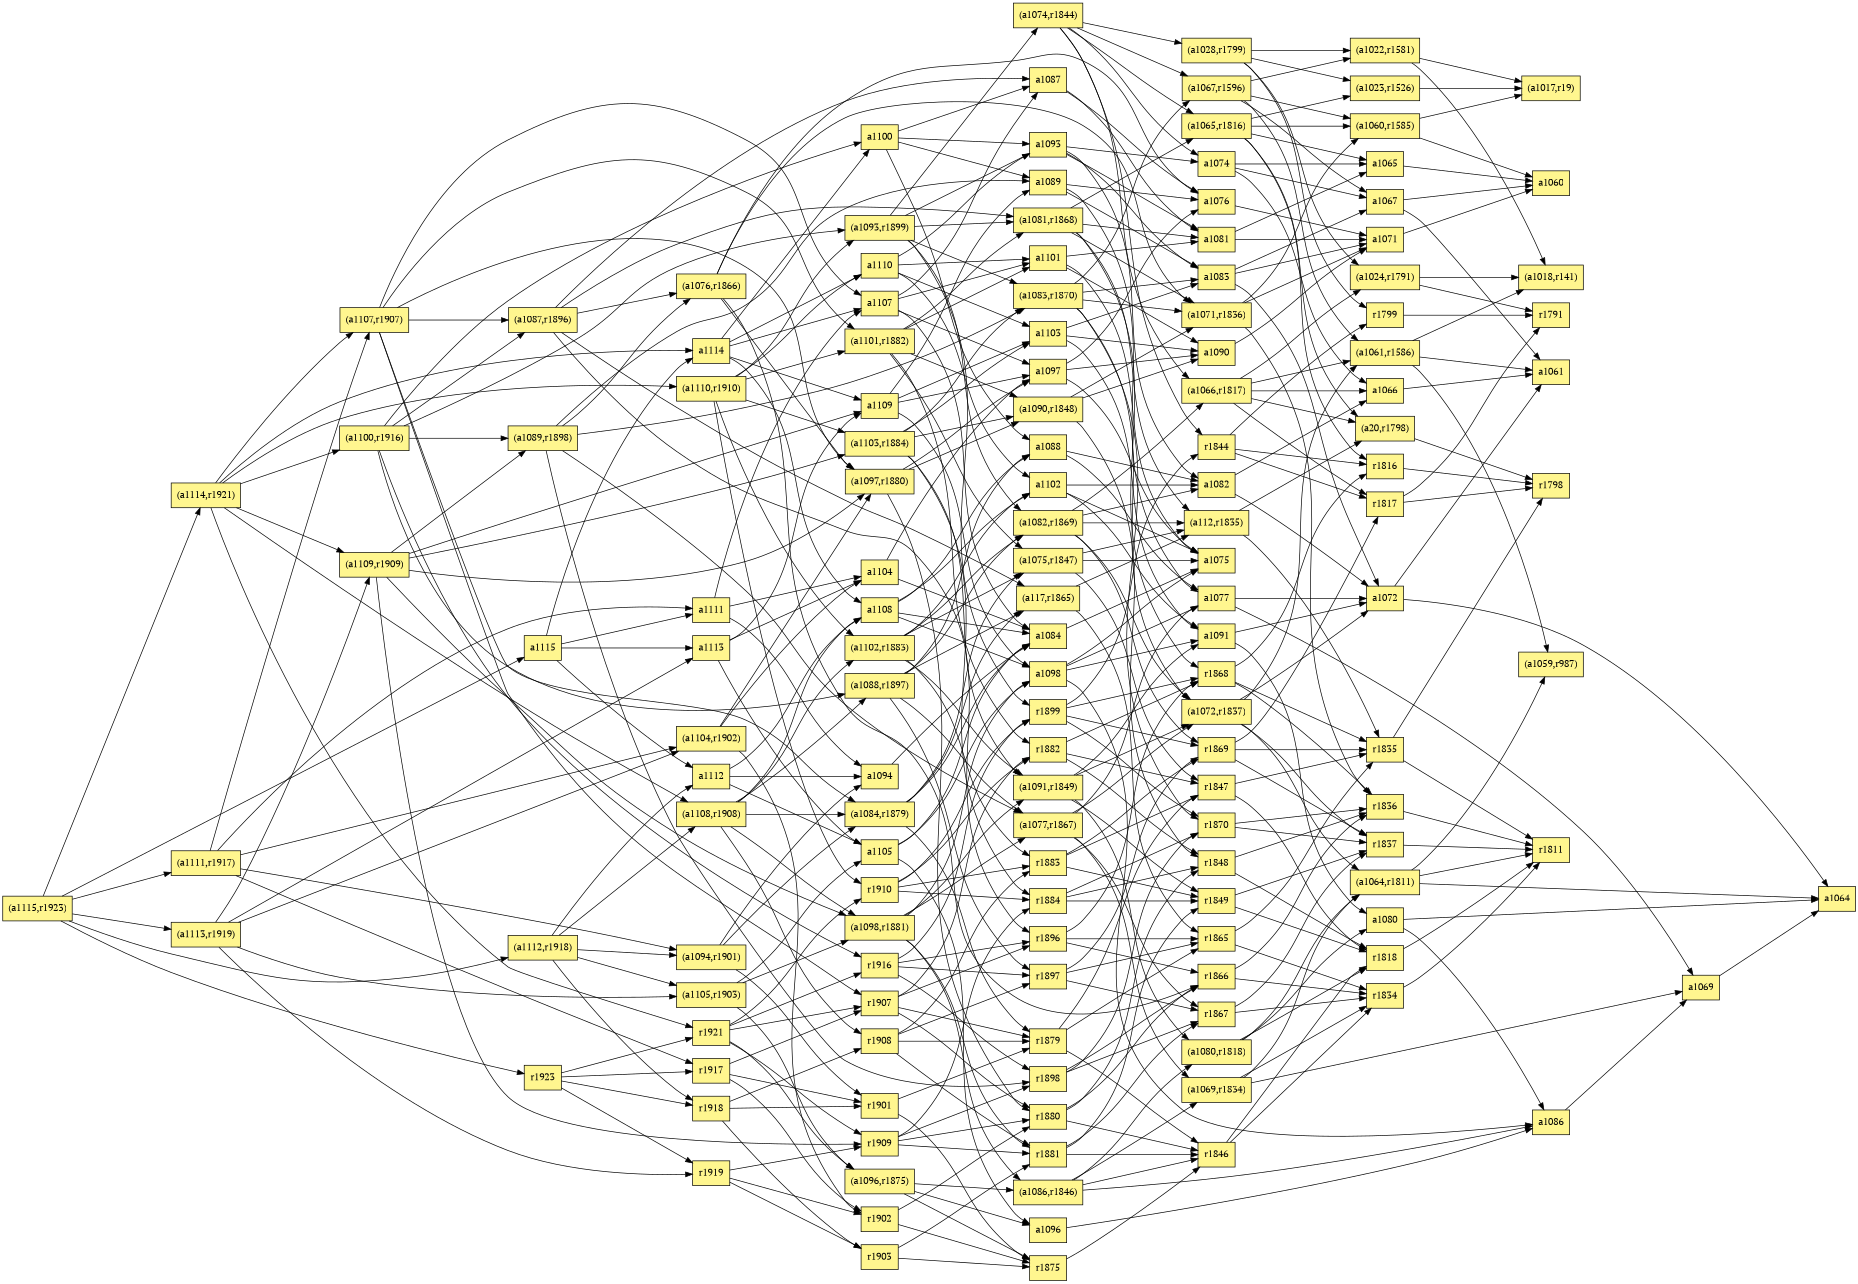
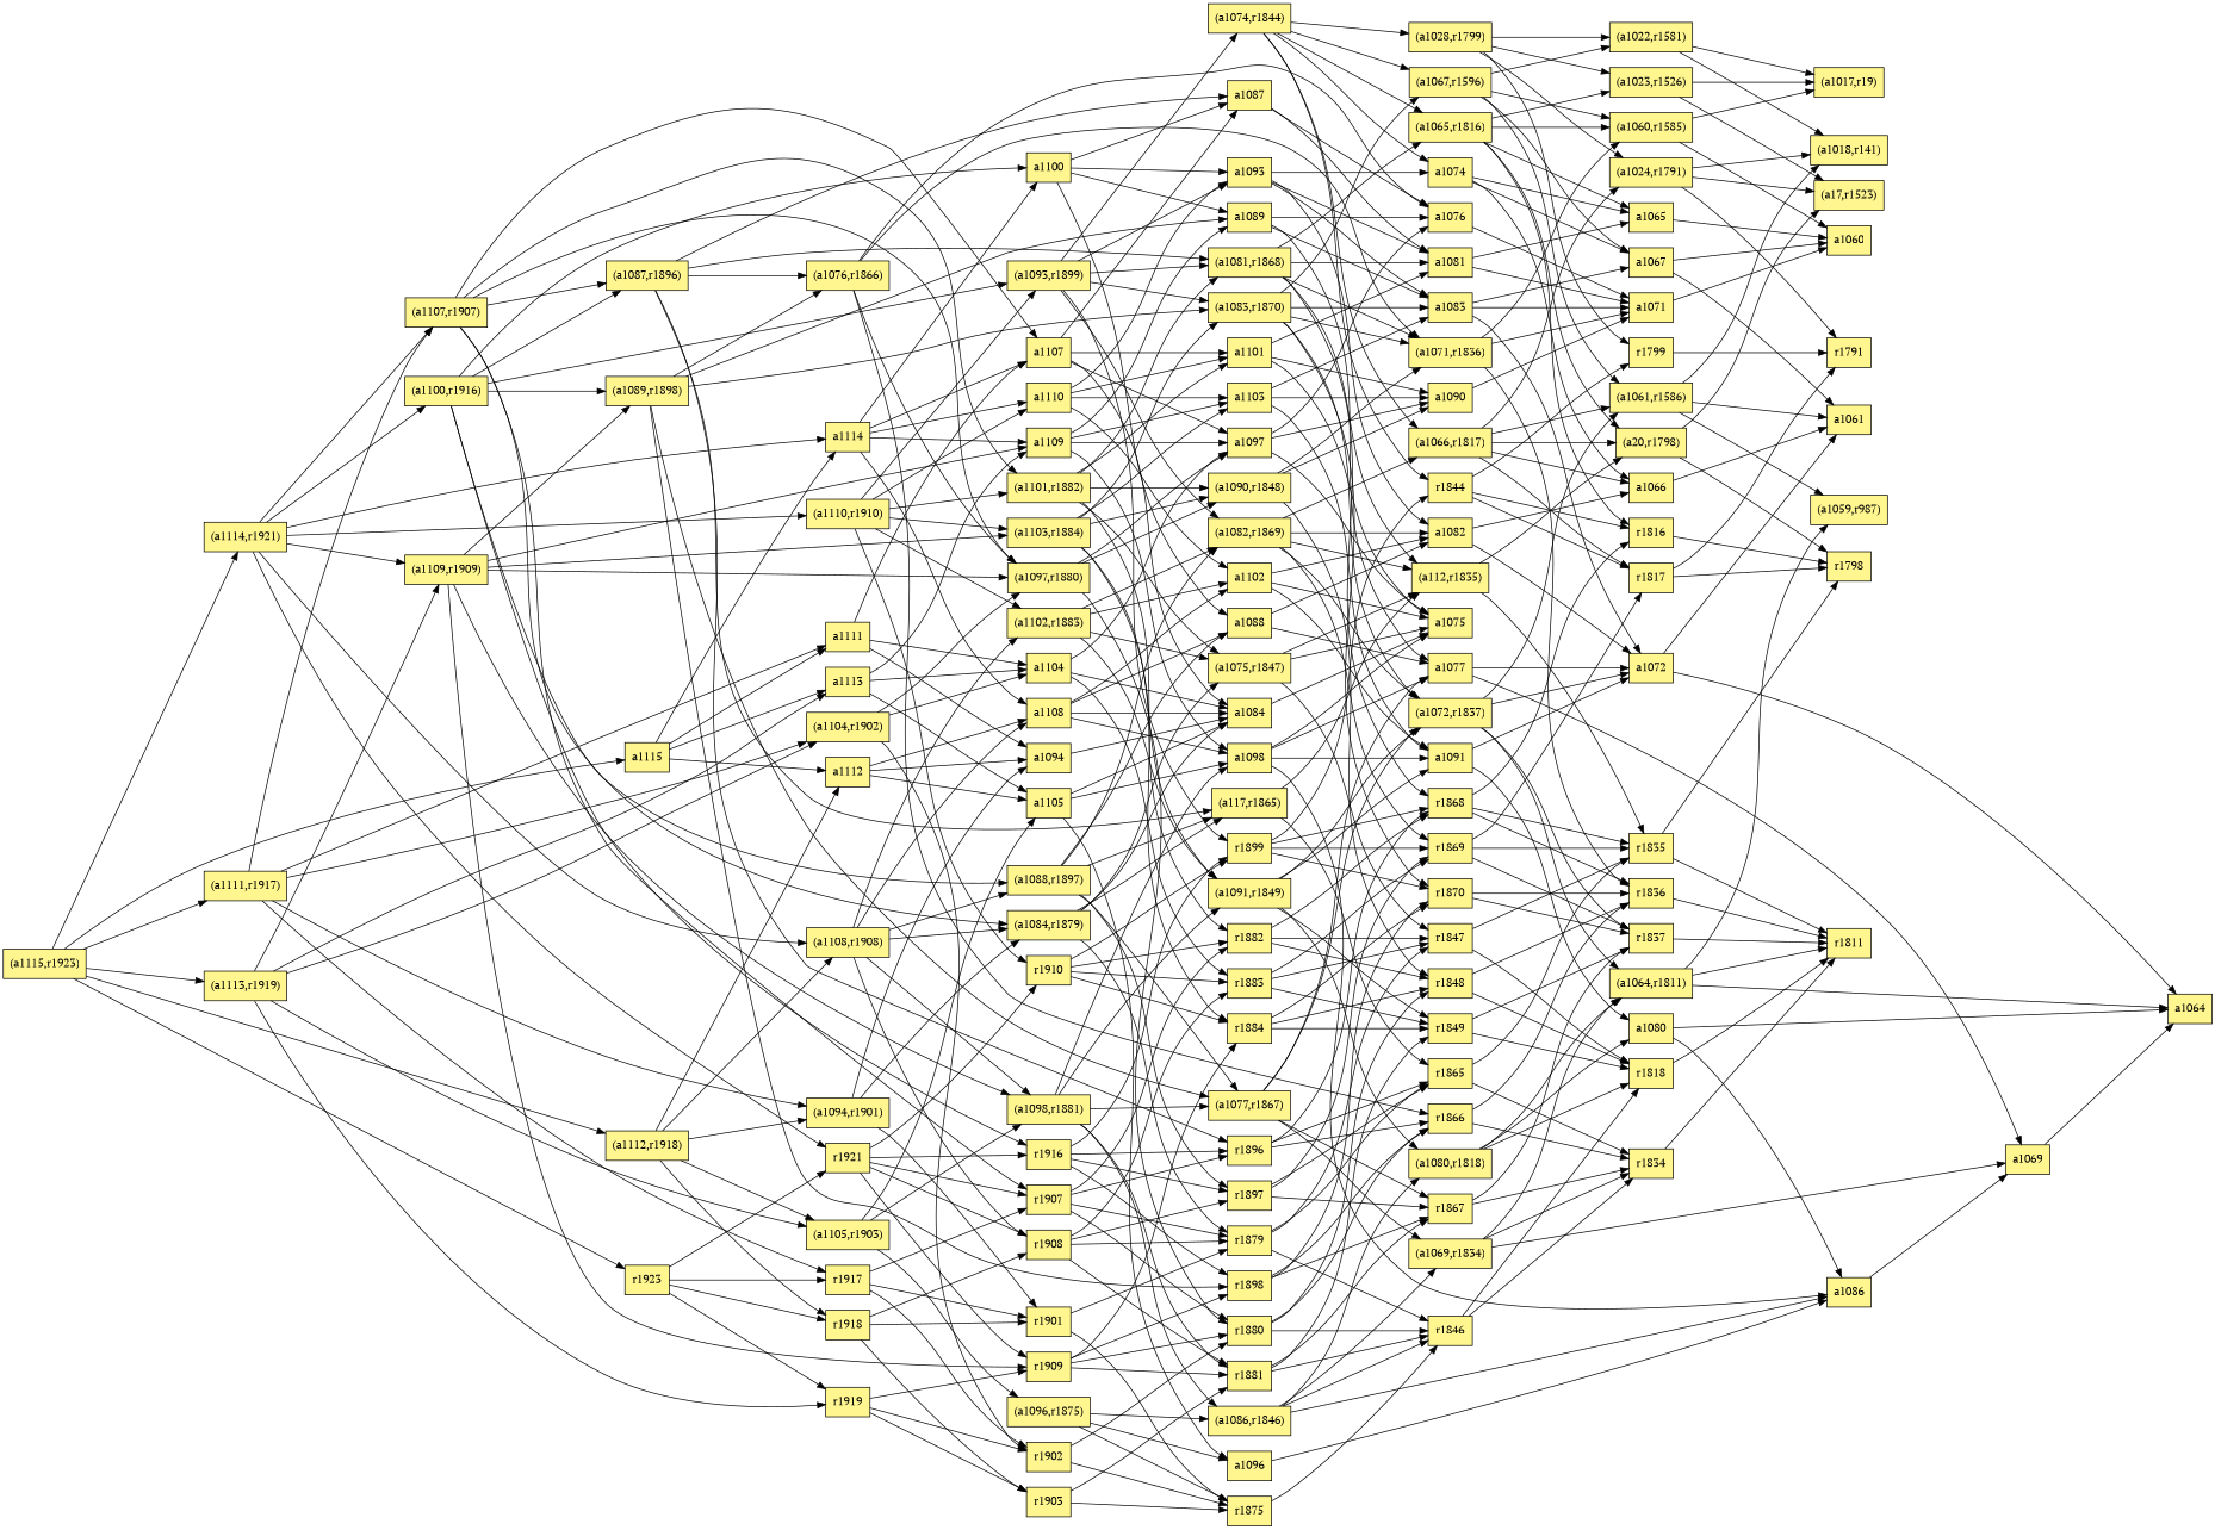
  digraph {
    fontname="PT Serif"
    rankdir=LR
    ranksep=2.0
    node [fillcolor=khaki1 fontname="PT Serif" shape=record style=filled]
    edge [fontname="PT Serif"]
    n1 [label="{(a1103,r1884)}"]
    n2 [label="{a1103}"]
    n3 [label="{r1884}"]
    n4 [label="{(a1091,r1849)}"]
    n5 [label="{(a1090,r1848)}"]
    n6 [label="{(a1083,r1870)}"]
    n7 [label="{a1091}"]
    n8 [label="{a1090}"]
    n9 [label="{a1083}"]
    n10 [label="{r1848}"]
    n11 [label="{r1870}"]
    n12 [label="{r1849}"]
    n13 [label="{(a1072,r1837)}"]
    n14 [label="{(a1080,r1818)}"]
    n15 [label="{(a1071,r1836)}"]
    n16 [label="{(a1067,r1596)}"]
    n17 [label="{r1880}"]
    n18 [label="{r1866}"]
    n19 [label="{r1846}"]
    n20 [label="{r1836}"]
    n21 [label="{r1818}"]
    n22 [label="{r1834}"]
    n23 [label="{r1908}"]
    n24 [label="{r1897}"]
    n25 [label="{r1879}"]
    n26 [label="{r1883}"]
    n27 [label="{r1881}"]
    n28 [label="{r1869}"]
    n29 [label="{r1865}"]
    n30 [label="{r1867}"]
    n31 [label="{r1847}"]
    n32 [label="{r1811}"]
    n33 [label="{r1919}"]
    n34 [label="{r1902}"]
    n35 [label="{r1909}"]
    n36 [label="{r1903}"]
    n37 [label="{r1875}"]
    n38 [label="{r1898}"]
    n39 [label="{r1791}"]
    n40 [label="{a1080}"]
    n41 [label="{a1064}"]
    n42 [label="{a1086}"]
    n43 [label="{a1076}"]
    n44 [label="{a1071}"]
    n45 [label="{a1060}"]
    n46 [label="{(a1088,r1897)}"]
    n47 [label="{a1088}"]
    n48 [label="{(a117,r1865)}"]
    n49 [label="{(a1077,r1867)}"]
    n50 [label="{(a1082,r1869)}"]
    n51 [label="{a1082}"]
    n52 [label="{a1077}"]
    n53 [label="{(a112,r1835)}"]
    n54 [label="{(a1069,r1834)}"]
    n55 [label="{(a1066,r1817)}"]
    n56 [label="{(a1059,r987)}"]
    n57 [label="{a1072}"]
    n58 [label="{a1066}"]
    n59 [label="{a1061}"]
    n60 [label="{r1907}"]
    n61 [label="{r1882}"]
    n62 [label="{r1896}"]
    n63 [label="{r1868}"]
    n64 [label="{r1918}"]
    n65 [label="{r1901}"]
    n66 [label="{a1100}"]
    n67 [label="{a1089}"]
    n68 [label="{a1087}"]
    n69 [label="{a1093}"]
    n70 [label="{a1081}"]
    n71 [label="{a1074}"]
    n72 [label="{a1114}"]
    n73 [label="{a1110}"]
    n74 [label="{a1107}"]
    n75 [label="{a1108}"]
    n76 [label="{a1109}"]
    n77 [label="{a1102}"]
    n78 [label="{a1101}"]
    n79 [label="{a1097}"]
    n80 [label="{a1084}"]
    n81 [label="{a1098}"]
    n82 [label="{(a1075,r1847)}"]
    n83 [label="{a1075}"]
    n84 [label="{r1835}"]
    n85 [label="{(a20,r1798)}"]
    n86 [label="{r1916}"]
    n87 [label="{r1899}"]
    n88 [label="{r1844}"]
    n89 [label="{r1837}"]
    n90 [label="{r1817}"]
    n91 [label="{r1798}"]
    n92 [label="{(a1022,r1581)}"]
    n93 [label="{(a1018,r141)}"]
    n94 [label="{(a1017,r19)}"]
    n95 [label="{(a1064,r1811)}"]
    n96 [label="{a1069}"]
    n97 [label="{a1113}"]
    n98 [label="{a1104}"]
    n99 [label="{a1105}"]
    n100 [label="{a1096}"]
    n101 [label="{r1816}"]
    n102 [label="{r1799}"]
    n103 [label="{(a1097,r1880)}"]
    n104 [label="{(a1076,r1866)}"]
    n105 [label="{(a1061,r1586)}"]
    n106 [label="{a1065}"]
    n107 [label="{(a1024,r1791)}"]
+   n108 [label="{(a17,r1523)}"]
    n109 [label="{(a1084,r1879)}"]
    n110 [label="{(a1104,r1902)}"]
    n111 [label="{(a1093,r1899)}"]
    n112 [label="{(a1081,r1868)}"]
    n113 [label="{(a1074,r1844)}"]
    n114 [label="{(a1065,r1816)}"]
    n115 [label="{(a1028,r1799)}"]
    n116 [label="{(a1114,r1921)}"]
    n117 [label="{(a1110,r1910)}"]
    n118 [label="{(a1108,r1908)}"]
    n119 [label="{(a1107,r1907)}"]
    n120 [label="{(a1109,r1909)}"]
    n121 [label="{r1921}"]
    n122 [label="{(a1100,r1916)}"]
    n123 [label="{r1910}"]
    n124 [label="{(a1102,r1883)}"]
    n125 [label="{(a1101,r1882)}"]
    n126 [label="{(a1098,r1881)}"]
    n127 [label="{(a1087,r1896)}"]
    n128 [label="{(a1089,r1898)}"]
    n129 [label="{a1067}"]
    n130 [label="{(a1115,r1923)}"]
    n131 [label="{(a1111,r1917)}"]
    n132 [label="{(a1112,r1918)}"]
    n133 [label="{a1115}"]
    n134 [label="{(a1113,r1919)}"]
    n135 [label="{r1923}"]
    n136 [label="{(a1094,r1901)}"]
    n137 [label="{a1111}"]
    n138 [label="{r1917}"]
    n139 [label="{a1112}"]
    n140 [label="{(a1105,r1903)}"]
    n141 [label="{a1094}"]
    n142 [label="{(a1086,r1846)}"]
    n143 [label="{(a1060,r1585)}"]
    n144 [label="{(a1096,r1875)}"]
    n145 [label="{(a1023,r1526)}"]
    n1 -> n2
    n1 -> n3
    n1 -> n4
    n1 -> n5
    n1 -> n6
    n2 -> n7
    n2 -> n8
    n2 -> n9
    n3 -> n10
    n3 -> n11
    n3 -> n12
    n4 -> n7
    n4 -> n12
    n4 -> n13
    n4 -> n14
    n5 -> n8
    n5 -> n10
    n5 -> n15
    n6 -> n9
    n6 -> n11
    n6 -> n13
    n6 -> n15
    n6 -> n16
    n7 -> n40
    n7 -> n57
    n8 -> n44
    n9 -> n44
    n9 -> n57
    n9 -> n129
    n10 -> n20
    n10 -> n21
    n11 -> n20
    n11 -> n89
    n12 -> n21
    n12 -> n89
    n13 -> n57
    n13 -> n89
    n13 -> n95
    n13 -> n105
    n14 -> n21
    n14 -> n40
    n14 -> n95
    n15 -> n20
    n15 -> n44
    n15 -> n143
    n16 -> n92
    n16 -> n105
    n16 -> n129
    n16 -> n143
    n17 -> n10
    n17 -> n18
    n17 -> n19
    n18 -> n20
    n18 -> n22
    n19 -> n21
    n19 -> n22
    n20 -> n32
    n21 -> n32
    n22 -> n32
    n23 -> n24
    n23 -> n25
    n23 -> n26
    n23 -> n27
    n24 -> n28
    n24 -> n29
    n24 -> n30
    n25 -> n19
    n25 -> n29
    n25 -> n31
    n26 -> n12
    n26 -> n28
    n26 -> n31
    n27 -> n12
    n27 -> n19
    n27 -> n30
    n28 -> n84
    n28 -> n89
    n28 -> n90
    n29 -> n22
    n29 -> n84
    n30 -> n22
    n30 -> n89
    n31 -> n21
    n31 -> n84
    n33 -> n34
    n33 -> n35
    n33 -> n36
    n34 -> n17
    n34 -> n37
    n35 -> n3
    n35 -> n17
    n35 -> n27
    n35 -> n38
    n36 -> n27
    n36 -> n37
    n37 -> n19
    n38 -> n11
    n38 -> n18
    n38 -> n30
    n40 -> n41
    n40 -> n42
    n42 -> n96
    n43 -> n44
    n44 -> n45
    n46 -> n24
    n46 -> n47
    n46 -> n48
    n46 -> n49
    n46 -> n50
    n47 -> n51
    n47 -> n52
    n48 -> n29
    n48 -> n53
    n49 -> n13
    n49 -> n30
    n49 -> n52
    n49 -> n54
    n50 -> n13
    n50 -> n28
    n50 -> n51
    n50 -> n53
    n50 -> n55
    n51 -> n57
    n51 -> n58
    n52 -> n57
    n52 -> n96
    n53 -> n84
    n53 -> n85
    n54 -> n22
    n54 -> n95
    n54 -> n96
    n55 -> n58
    n55 -> n85
    n55 -> n90
    n55 -> n105
    n55 -> n107
    n57 -> n41
    n57 -> n59
    n58 -> n59
    n60 -> n17
    n60 -> n25
    n60 -> n61
    n60 -> n62
    n61 -> n10
    n61 -> n31
    n61 -> n63
    n62 -> n18
    n62 -> n29
    n62 -> n63
    n63 -> n20
    n63 -> n84
    n63 -> n101
    n64 -> n23
    n64 -> n36
    n64 -> n65
    n65 -> n25
    n65 -> n37
    n66 -> n47
    n66 -> n67
    n66 -> n68
    n66 -> n69
    n67 -> n9
    n67 -> n43
    n67 -> n52
    n68 -> n43
    n68 -> n70
    n69 -> n9
    n69 -> n51
    n69 -> n70
    n69 -> n71
    n70 -> n44
    n70 -> n106
    n71 -> n58
    n71 -> n106
    n71 -> n129
    n72 -> n66
    n72 -> n73
    n72 -> n74
    n72 -> n75
    n72 -> n76
    n73 -> n2
    n73 -> n69
    n73 -> n77
    n73 -> n78
    n74 -> n68
    n74 -> n78
    n74 -> n79
    n74 -> n80
    n75 -> n47
    n75 -> n77
    n75 -> n80
    n75 -> n81
    n76 -> n2
    n76 -> n67
    n76 -> n79
    n76 -> n81
    n77 -> n7
    n77 -> n51
    n77 -> n83
    n78 -> n8
    n78 -> n70
    n78 -> n83
    n79 -> n8
    n79 -> n43
    n79 -> n83
    n80 -> n83
    n81 -> n7
    n81 -> n42
    n81 -> n52
    n81 -> n83
    n82 -> n31
    n82 -> n53
    n82 -> n83
    n84 -> n32
    n84 -> n91
    n85 -> n91
+   n85 -> n108
    n86 -> n24
    n86 -> n38
    n86 -> n62
    n86 -> n87
    n87 -> n11
    n87 -> n28
    n87 -> n63
    n87 -> n88
    n88 -> n90
    n88 -> n101
    n88 -> n102
    n89 -> n32
    n90 -> n39
    n90 -> n91
    n92 -> n93
    n92 -> n94
    n95 -> n32
    n95 -> n41
    n95 -> n56
    n96 -> n41
    n97 -> n76
    n97 -> n98
    n97 -> n99
    n98 -> n79
    n98 -> n80
    n99 -> n80
    n99 -> n81
    n99 -> n100
    n100 -> n42
    n101 -> n91
    n102 -> n39
    n103 -> n5
    n103 -> n17
    n103 -> n79
    n104 -> n15
    n104 -> n18
    n104 -> n43
    n104 -> n103
    n105 -> n56
    n105 -> n59
    n105 -> n93
    n106 -> n45
    n107 -> n39
    n107 -> n93
+   n107 -> n108
    n109 -> n25
    n109 -> n48
    n109 -> n80
    n109 -> n82
    n110 -> n34
    n110 -> n98
    n110 -> n103
    n111 -> n6
    n111 -> n50
    n111 -> n69
    n111 -> n87
    n111 -> n112
    n111 -> n113
    n112 -> n15
    n112 -> n53
    n112 -> n63
    n112 -> n70
    n112 -> n114
    n113 -> n16
    n113 -> n55
    n113 -> n71
    n113 -> n88
    n113 -> n114
    n113 -> n115
    n114 -> n85
    n114 -> n101
    n114 -> n106
    n114 -> n143
    n114 -> n145
    n115 -> n92
    n115 -> n102
    n115 -> n107
    n115 -> n145
    n116 -> n72
    n116 -> n117
    n116 -> n118
    n116 -> n119
    n116 -> n120
    n116 -> n121
    n116 -> n122
    n117 -> n1
    n117 -> n73
    n117 -> n111
    n117 -> n123
    n117 -> n124
    n117 -> n125
    n118 -> n23
    n118 -> n46
    n118 -> n75
    n118 -> n109
    n118 -> n124
    n118 -> n126
    n119 -> n60
    n119 -> n74
    n119 -> n103
    n119 -> n109
    n119 -> n125
    n119 -> n127
    n120 -> n1
    n120 -> n35
    n120 -> n76
    n120 -> n103
    n120 -> n126
    n120 -> n128
-   n121 -> n144
+   n121 -> n23
    n121 -> n35
    n121 -> n60
    n121 -> n86
    n121 -> n123
    n122 -> n46
    n122 -> n66
    n122 -> n86
    n122 -> n111
    n122 -> n127
    n122 -> n128
    n123 -> n3
    n123 -> n26
    n123 -> n61
    n123 -> n87
    n124 -> n4
-   n124 -> n26
+   n98 -> n26
    n124 -> n50
    n124 -> n77
    n124 -> n82
    n125 -> n5
    n125 -> n61
    n125 -> n78
    n125 -> n82
    n125 -> n112
    n126 -> n4
    n126 -> n27
    n126 -> n49
    n126 -> n81
    n126 -> n142
    n127 -> n48
    n127 -> n62
    n127 -> n68
    n127 -> n104
    n127 -> n112
    n128 -> n6
    n128 -> n38
    n128 -> n49
    n128 -> n67
    n128 -> n104
    n129 -> n45
    n129 -> n59
    n130 -> n116
    n130 -> n131
    n130 -> n132
    n130 -> n133
    n130 -> n134
    n130 -> n135
    n131 -> n110
    n131 -> n119
    n131 -> n136
    n131 -> n137
    n131 -> n138
    n132 -> n64
    n132 -> n118
    n132 -> n136
    n132 -> n139
    n132 -> n140
    n133 -> n72
    n133 -> n97
    n133 -> n137
    n133 -> n139
    n134 -> n33
    n134 -> n97
    n134 -> n110
    n134 -> n120
    n134 -> n140
    n135 -> n33
    n135 -> n64
    n135 -> n121
    n135 -> n138
    n136 -> n65
    n136 -> n109
    n136 -> n141
    n137 -> n74
    n137 -> n98
    n137 -> n141
    n138 -> n34
    n138 -> n60
    n138 -> n65
    n139 -> n75
    n139 -> n99
    n139 -> n141
    n140 -> n99
    n140 -> n126
    n140 -> n144
    n141 -> n80
    n142 -> n14
    n142 -> n19
    n142 -> n42
    n142 -> n54
    n143 -> n45
    n143 -> n94
    n144 -> n37
    n144 -> n100
    n144 -> n142
    n145 -> n94
+   n145 -> n108
  }
